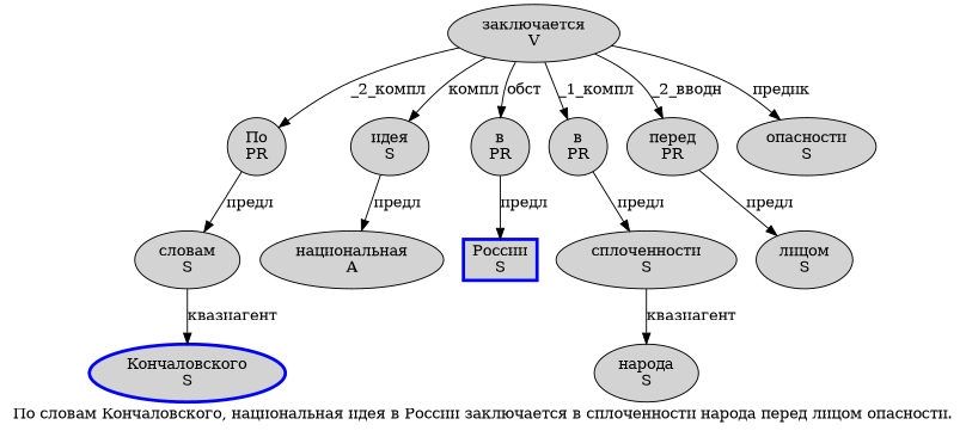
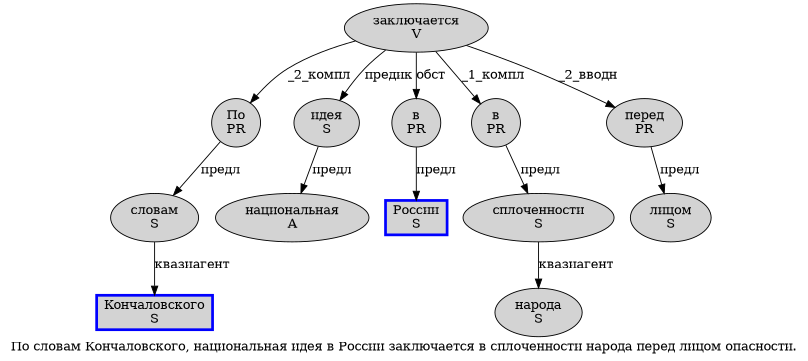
  digraph {
    label="По словам Кончаловского, национальная идея в России заключается в сплоченности народа перед лицом опасности."
    node [fillcolor=lightgray penwidth=1 shape=ellipse style=filled]
    n1 [label="По\nPR"]
    n2 [label="словам\nS"]
-   n3 [color=blue label="Кончаловского\nS" penwidth=3]
+   n3 [color=blue label="Кончаловского\nS" penwidth=3 shape=box]
    n4 [label="национальная\nA"]
    n5 [label="идея\nS"]
    n6 [label="в\nPR"]
    n7 [color=blue label="России\nS" penwidth=3 shape=box]
    n8 [label="заключается\nV"]
    n9 [label="в\nPR"]
    n10 [label="перед\nPR"]
-   n11 [label="опасности\nS"]
    n12 [label="сплоченности\nS"]
    n13 [label="лицом\nS"]
    n14 [label="народа\nS"]
    n1 -> n2 [label="предл"]
    n2 -> n3 [label="квазиагент"]
    n5 -> n4 [label="предл"]
    n6 -> n7 [label="предл"]
    n8 -> n1 [label="_2_компл"]
-   n8 -> n5 [label="компл"]
+   n8 -> n5 [label="предик"]
    n8 -> n6 [label="обст"]
    n8 -> n9 [label="_1_компл"]
    n8 -> n10 [label="_2_вводн"]
-   n8 -> n11 [label="предик"]
    n9 -> n12 [label="предл"]
    n10 -> n13 [label="предл"]
    n12 -> n14 [label="квазиагент"]
  }
